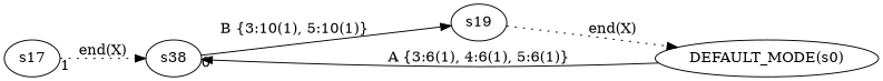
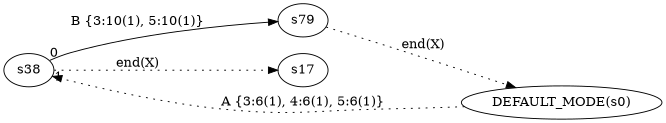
  digraph {
    rankdir=LR
    n1 [label=s38]
    "DEFAULT_MODE(s0)"
-   s19
+   s19 [label=s79]
    s17
    n1 -> s19 [label="B {3:10(1), 5:10(1)}" taillabel=0]
-   s17 -> n1 [label="end(X)" style=dotted taillabel=1]
-   "DEFAULT_MODE(s0)" -> n1 [label="A {3:6(1), 4:6(1), 5:6(1)}"]
+   n1 -> s17 [label="end(X)" style=dotted taillabel=1]
+   "DEFAULT_MODE(s0)" -> n1 [label="A {3:6(1), 4:6(1), 5:6(1)}" style=dotted]
    s19 -> "DEFAULT_MODE(s0)" [label="end(X)" style=dotted]
  }
